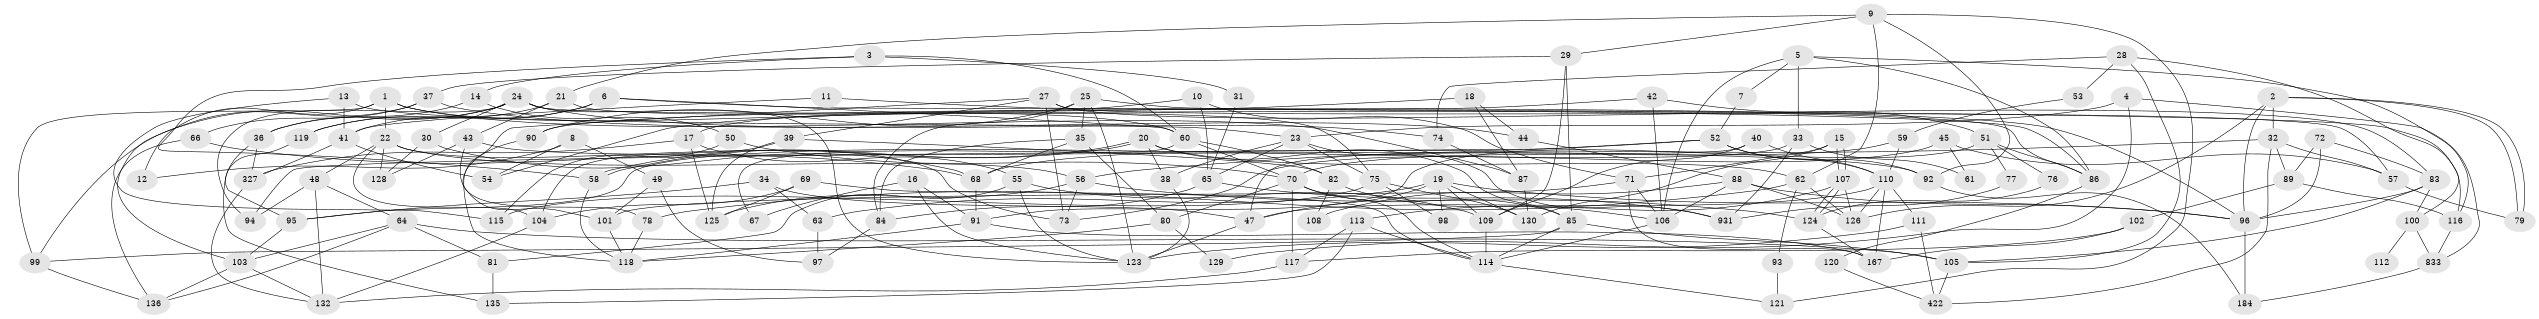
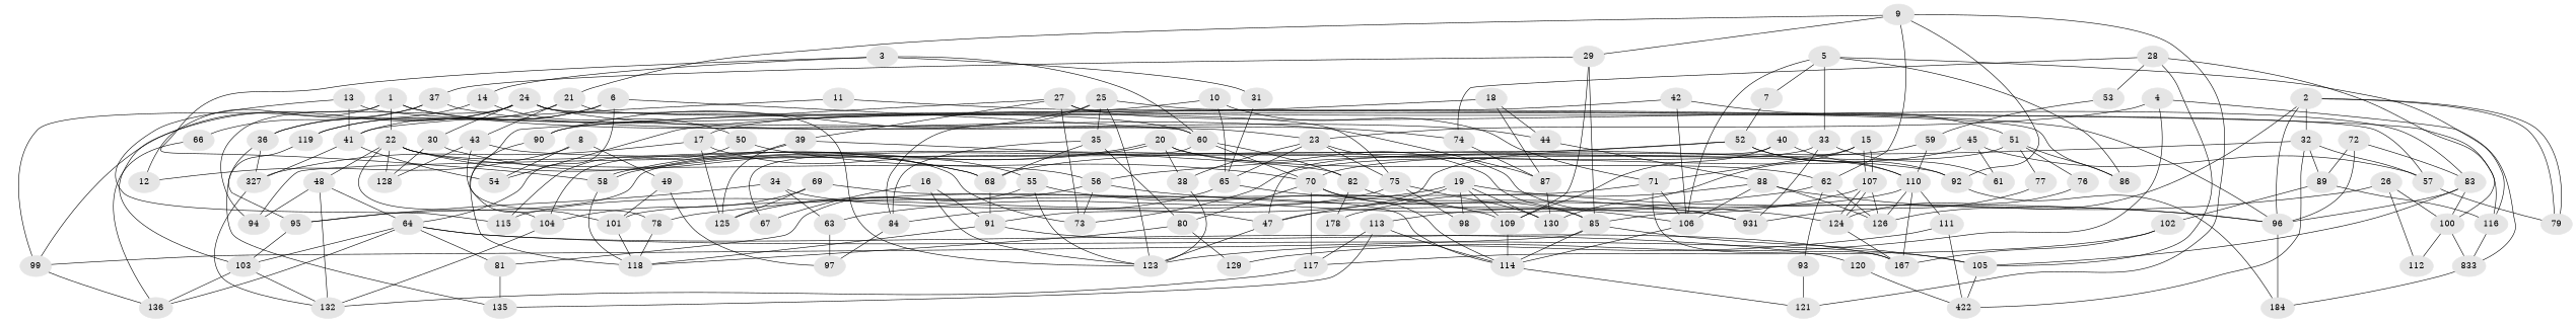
  graph {
    node [color=gray90 style=filled]
    1
    12
    22
    60
    87
    99
    48
    56
    73
    104
    128
    67
    82
    70
    130
    136
    2
    32
    79
    96
    126
    57
    89
    n24 [label=422]
    n25 [label=184]
    3
    14
    31
    58
    36
    50
    65
    118
    4
    23
    129
    n37 [label=833]
    38
    75
    n40 [label=931]
    5
    7
    33
    86
    106
    116
    52
    61
    95
    114
    6
    41
    119
    54
    n55 [label=327]
    135
    92
    94
    68
    110
    8
    49
    101
    97
    9
    21
    29
    62
    121
    43
    109
    85
    37
    78
    93
    10
    17
    71
    55
    125
    84
    n82 [label=167]
    11
    13
    115
    15
    107
    124
    113
    16
    91
    123
    81
    132
    18
    44
    88
    19
    47
    63
    98
    20
    105
    64
    24
    30
    74
    25
    35
    90
    80
+   26
    100
    112
    27
    39
    83
    28
    53
    59
    66
    103
    102
    34
-   108
+   108 [label=178]
    40
    111
    42
    51
    76
    77
    45
    72
    120
    117
    69
    1 -- 12
    1 -- 22
    1 -- 60
    1 -- 87
    1 -- 99
    22 -- 48
    22 -- 56
    22 -- 73
    22 -- 104
    22 -- 128
    60 -- 67
    60 -- 82
    60 -- 70
    87 -- 130
    99 -- 136
    48 -- 94
    48 -- 132
    48 -- 64
    56 -- 73
    56 -- 125
    56 -- 124
    104 -- 132
    82 -- 106
    82 -- 108
    70 -- 114
    70 -- 85
    70 -- 80
    70 -- 117
    2 -- 32
    2 -- 79
    2 -- 79
    2 -- 96
    2 -- 126
    32 -- 56
    32 -- 57
    32 -- 89
    32 -- n24
    96 -- n25
    57 -- 79
    89 -- 116
    89 -- 102
    3 -- 60
    3 -- 14
    3 -- 31
    3 -- 58
    14 -- 36
    14 -- 50
    31 -- 65
    58 -- 118
    36 -- 95
    36 -- n55
    50 -- 70
    50 -- 115
    65 -- n40
    65 -- 84
    4 -- 23
    4 -- 129
    4 -- n37
    23 -- 65
    23 -- 38
    23 -- 75
    23 -- n40
    n37 -- n25
    38 -- 123
    75 -- 130
    75 -- 115
    75 -- 98
    5 -- 7
    5 -- 33
    5 -- 86
    5 -- 106
    5 -- 116
    7 -- 52
    33 -- n40
    33 -- 61
    33 -- 95
    106 -- 114
    116 -- n37
    52 -- 92
    52 -- 94
    52 -- 68
    52 -- 110
    95 -- 103
    114 -- 121
    6 -- 60
-   6 -- 86
+   6 -- 64
    6 -- 41
    6 -- 119
    41 -- 54
    41 -- n55
    119 -- 135
    n55 -- 132
    92 -- n25
    68 -- 91
    110 -- 126
    110 -- n82
    110 -- 47
    110 -- 111
    8 -- 12
    8 -- 54
    8 -- 49
    49 -- 101
    49 -- 97
    101 -- 118
    9 -- 92
    9 -- 21
    9 -- 29
    9 -- 62
    9 -- 121
    21 -- 75
    21 -- 119
    21 -- 43
    29 -- 109
    29 -- 85
    29 -- 37
    62 -- 126
    62 -- 78
    62 -- 93
    43 -- 128
    43 -- 92
    43 -- 78
    109 -- 114
    85 -- 99
    85 -- 114
    85 -- 105
    37 -- 44
    37 -- 66
    37 -- 103
    78 -- 118
    93 -- 121
    10 -- 65
    10 -- 17
    10 -- 71
    17 -- n55
    17 -- 55
    17 -- 125
    71 -- 106
    71 -- 101
    71 -- n82
    55 -- 109
    55 -- 123
    55 -- 81
    84 -- 97
    11 -- 96
    11 -- 41
    13 -- 23
    13 -- 41
    13 -- 115
    15 -- 130
    15 -- 71
    15 -- 107
    15 -- 107
    107 -- 126
    107 -- 124
    107 -- 124
    107 -- 113
    124 -- n82
    113 -- 114
    113 -- 135
    113 -- 117
    16 -- 67
    16 -- 91
    16 -- 123
    91 -- 118
    91 -- n82
    81 -- 135
    18 -- 87
    18 -- 54
    18 -- 44
    44 -- 88
    88 -- 96
    88 -- 126
    88 -- 106
    88 -- 108
    19 -- 130
    19 -- 96
    19 -- 109
    19 -- 47
    19 -- 63
    19 -- 98
    47 -- 123
    63 -- 97
    20 -- 58
    20 -- 58
    20 -- 38
    20 -- 62
    20 -- 85
    105 -- n24
    64 -- 136
    64 -- 81
    64 -- 105
    64 -- 103
-   86 -- 120
+   64 -- 120
    24 -- 99
    24 -- 36
    24 -- 86
    24 -- 94
    24 -- 123
    24 -- 30
    24 -- 74
    30 -- 128
    30 -- 68
    74 -- 87
    25 -- 116
    25 -- 84
    25 -- 123
    25 -- 35
    25 -- 90
    35 -- 68
    35 -- 84
    35 -- 80
    90 -- 118
    80 -- 118
    80 -- 129
+   26 -- 85
+   26 -- 100
+   26 -- 112
    100 -- n37
    100 -- 112
    27 -- 73
    27 -- 57
    27 -- 101
    27 -- 39
    27 -- 83
    39 -- 104
    39 -- 82
    39 -- 125
    83 -- 96
    83 -- 105
    83 -- 100
    28 -- 105
    28 -- 74
    28 -- 100
    28 -- 53
    53 -- 59
    59 -- 70
    59 -- 110
    66 -- 136
-   66 -- 68
+   22 -- 68
    103 -- 136
    103 -- 132
    102 -- n82
    102 -- 117
    34 -- 95
    34 -- 47
    34 -- 63
    40 -- 110
    40 -- 109
    40 -- 47
    111 -- n24
    111 -- 123
    42 -- 106
    42 -- 90
    42 -- 51
    51 -- 86
    51 -- 91
    51 -- 76
    51 -- 77
    76 -- 124
    77 -- n40
    45 -- 73
    45 -- 57
    45 -- 61
    72 -- 96
    72 -- 89
    72 -- 83
    120 -- n24
    117 -- 132
    69 -- 104
    69 -- 114
    69 -- 125
  }
